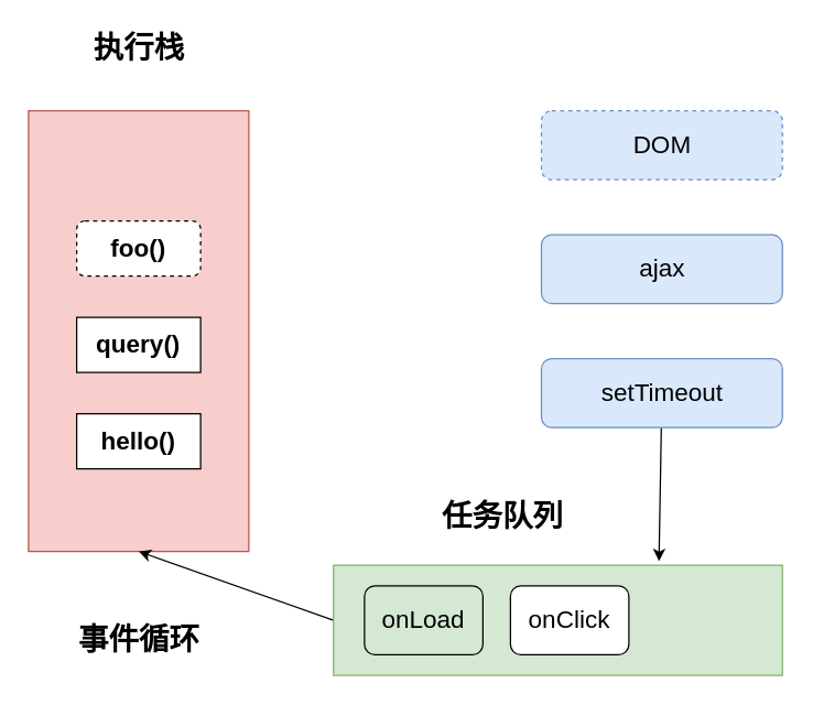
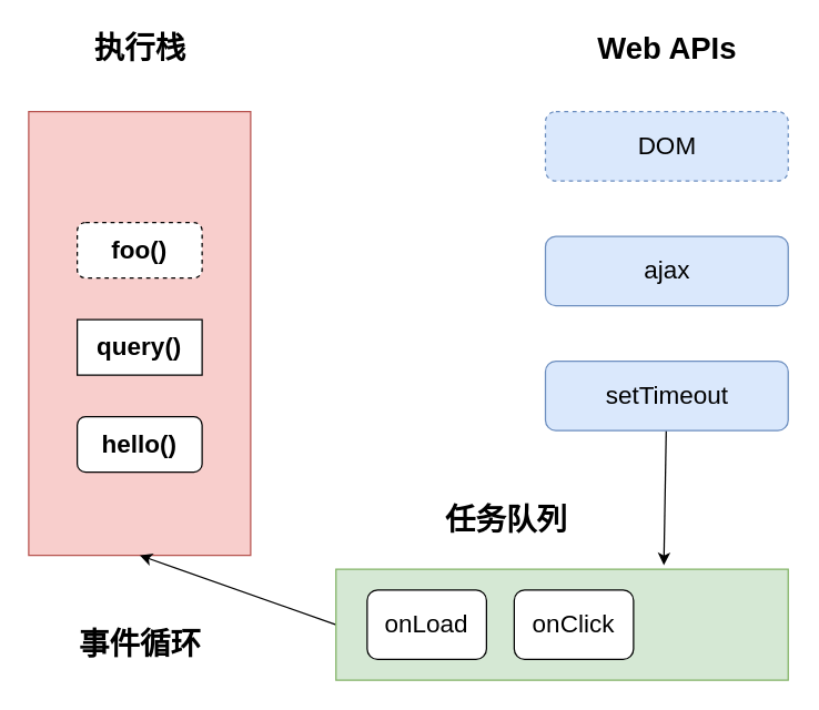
  <mxCell id="0" />
  <mxCell id="1" parent="0" />
  <mxCell id="2" value="" style="rounded=0;whiteSpace=wrap;html=1;fillColor=#f8cecc;strokeColor=#b85450;" vertex="1" parent="1"><mxGeometry x="20" y="80" width="160" height="320" as="geometry" /></mxCell>
  <mxCell id="3" value="foo()" style="rounded=1;whiteSpace=wrap;html=1;fontSize=18;fontStyle=1;dashed=1;" vertex="1" parent="1"><mxGeometry x="55" y="160" width="90" height="40" as="geometry" /></mxCell>
- <mxCell id="4" value="hello()" style="whiteSpace=wrap;html=1;fontSize=18;fontStyle=1;rounded=0;" vertex="1" parent="1"><mxGeometry x="55" y="300" width="90" height="40" as="geometry" /></mxCell>
+ <mxCell id="4" value="hello()" style="rounded=1;whiteSpace=wrap;html=1;fontSize=18;fontStyle=1" vertex="1" parent="1"><mxGeometry x="55" y="300" width="90" height="40" as="geometry" /></mxCell>
  <mxCell id="5" value="query()" style="whiteSpace=wrap;html=1;fontSize=18;fontStyle=1;rounded=0;" vertex="1" parent="1"><mxGeometry x="55" y="230" width="90" height="40" as="geometry" /></mxCell>
  <mxCell id="6" value="执行栈" style="text;html=1;align=center;verticalAlign=middle;resizable=0;points=[];autosize=1;strokeColor=none;fillColor=none;fontSize=22;fontStyle=1" vertex="1" parent="1"><mxGeometry x="60" y="20" width="80" height="30" as="geometry" /></mxCell>
+ <mxCell id="7" value="Web APIs" style="text;html=1;align=center;verticalAlign=middle;resizable=0;points=[];autosize=1;strokeColor=none;fillColor=none;fontSize=22;fontStyle=1" vertex="1" parent="1"><mxGeometry x="420" y="20" width="120" height="30" as="geometry" /></mxCell>
  <mxCell id="8" value="事件循环" style="text;html=1;align=center;verticalAlign=middle;resizable=0;points=[];autosize=1;strokeColor=none;fillColor=none;fontSize=22;fontStyle=1" vertex="1" parent="1"><mxGeometry x="50" y="450" width="100" height="30" as="geometry" /></mxCell>
  <mxCell id="9" value="DOM" style="rounded=1;whiteSpace=wrap;html=1;fontSize=18;fillColor=#dae8fc;strokeColor=#6c8ebf;dashed=1;" vertex="1" parent="1"><mxGeometry x="392.5" y="80" width="175" height="50" as="geometry" /></mxCell>
  <mxCell id="10" value="ajax" style="rounded=1;whiteSpace=wrap;html=1;fontSize=18;fillColor=#dae8fc;strokeColor=#6c8ebf;" vertex="1" parent="1"><mxGeometry x="392.5" y="170" width="175" height="50" as="geometry" /></mxCell>
  <mxCell id="11" value="" style="rounded=0;orthogonalLoop=1;jettySize=auto;html=1;fontSize=18;entryX=0.725;entryY=-0.037;entryDx=0;entryDy=0;entryPerimeter=0;" edge="1" parent="1" source="12" target="14"><mxGeometry relative="1" as="geometry" /></mxCell>
  <mxCell id="12" value="setTimeout" style="rounded=1;whiteSpace=wrap;html=1;fontSize=18;fillColor=#dae8fc;strokeColor=#6c8ebf;" vertex="1" parent="1"><mxGeometry x="392.5" y="260" width="175" height="50" as="geometry" /></mxCell>
  <mxCell id="13" value="" style="edgeStyle=none;rounded=0;orthogonalLoop=1;jettySize=auto;html=1;fontSize=18;exitX=0;exitY=0.5;exitDx=0;exitDy=0;entryX=0.5;entryY=1;entryDx=0;entryDy=0;" edge="1" parent="1" source="14" target="2"><mxGeometry relative="1" as="geometry"><mxPoint x="110" y="420" as="targetPoint" /></mxGeometry></mxCell>
  <mxCell id="14" value="" style="rounded=0;whiteSpace=wrap;html=1;fontSize=18;fillColor=#d5e8d4;strokeColor=#82b366;" vertex="1" parent="1"><mxGeometry x="241.5" y="410" width="326" height="80" as="geometry" /></mxCell>
  <mxCell id="15" value="onClick" style="rounded=1;whiteSpace=wrap;html=1;fontSize=18;" vertex="1" parent="1"><mxGeometry x="370" y="425" width="86" height="50" as="geometry" /></mxCell>
- <mxCell id="16" value="onLoad" style="rounded=1;whiteSpace=wrap;html=1;fontSize=18;fillColor=#d5e8d4;" vertex="1" parent="1"><mxGeometry x="264" y="425" width="86" height="50" as="geometry" /></mxCell>
+ <mxCell id="16" value="onLoad" style="rounded=1;whiteSpace=wrap;html=1;fontSize=18;" vertex="1" parent="1"><mxGeometry x="264" y="425" width="86" height="50" as="geometry" /></mxCell>
  <mxCell id="17" value="任务队列" style="text;html=1;align=center;verticalAlign=middle;resizable=0;points=[];autosize=1;strokeColor=none;fillColor=none;fontSize=22;fontStyle=1" vertex="1" parent="1"><mxGeometry x="314" y="360" width="100" height="30" as="geometry" /></mxCell>
